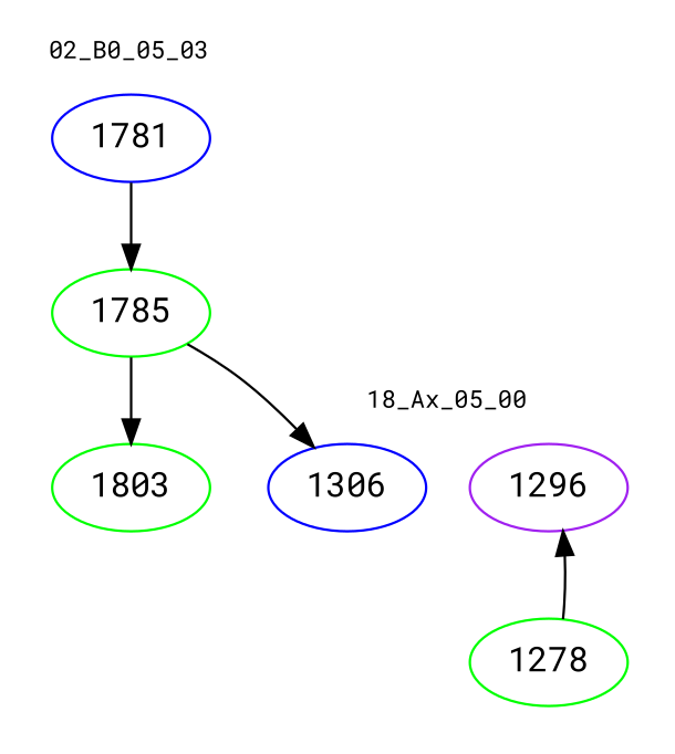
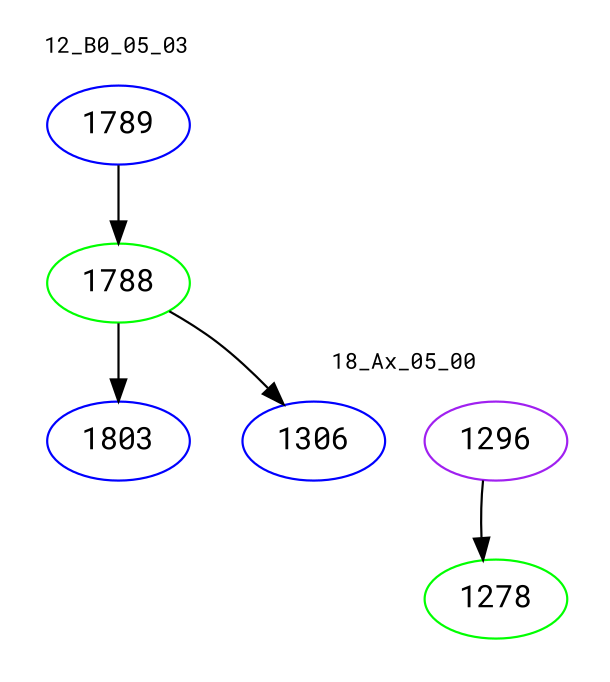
  digraph {
    fontname="Roboto Mono"
    node [color=blue fontname="Roboto Mono"]
    edge [color=black fontname="Roboto Mono"]
    n1 [color=purple label=1296]
    n2 [color=green label=1278]
    n3 [label=1306]
-   n4 [label=1781]
-   n5 [color=green label=1785]
-   n6 [color=green label=1803]
+   n4 [label=1789]
+   n5 [color=green label=1788]
+   n6 [label=1803]
    subgraph cluster_1 {
      color=white
      fontsize=10
      label="18_Ax_05_00"
      n1
      n2
      n3
    }
    subgraph cluster_2 {
      color=white
      fontsize=10
-     label="02_B0_05_03"
+     label="12_B0_05_03"
      n4
      n5
      n6
    }
-   n2 -> n1
+   n1 -> n2
    n4 -> n5
    n5 -> n3
    n5 -> n6
  }
